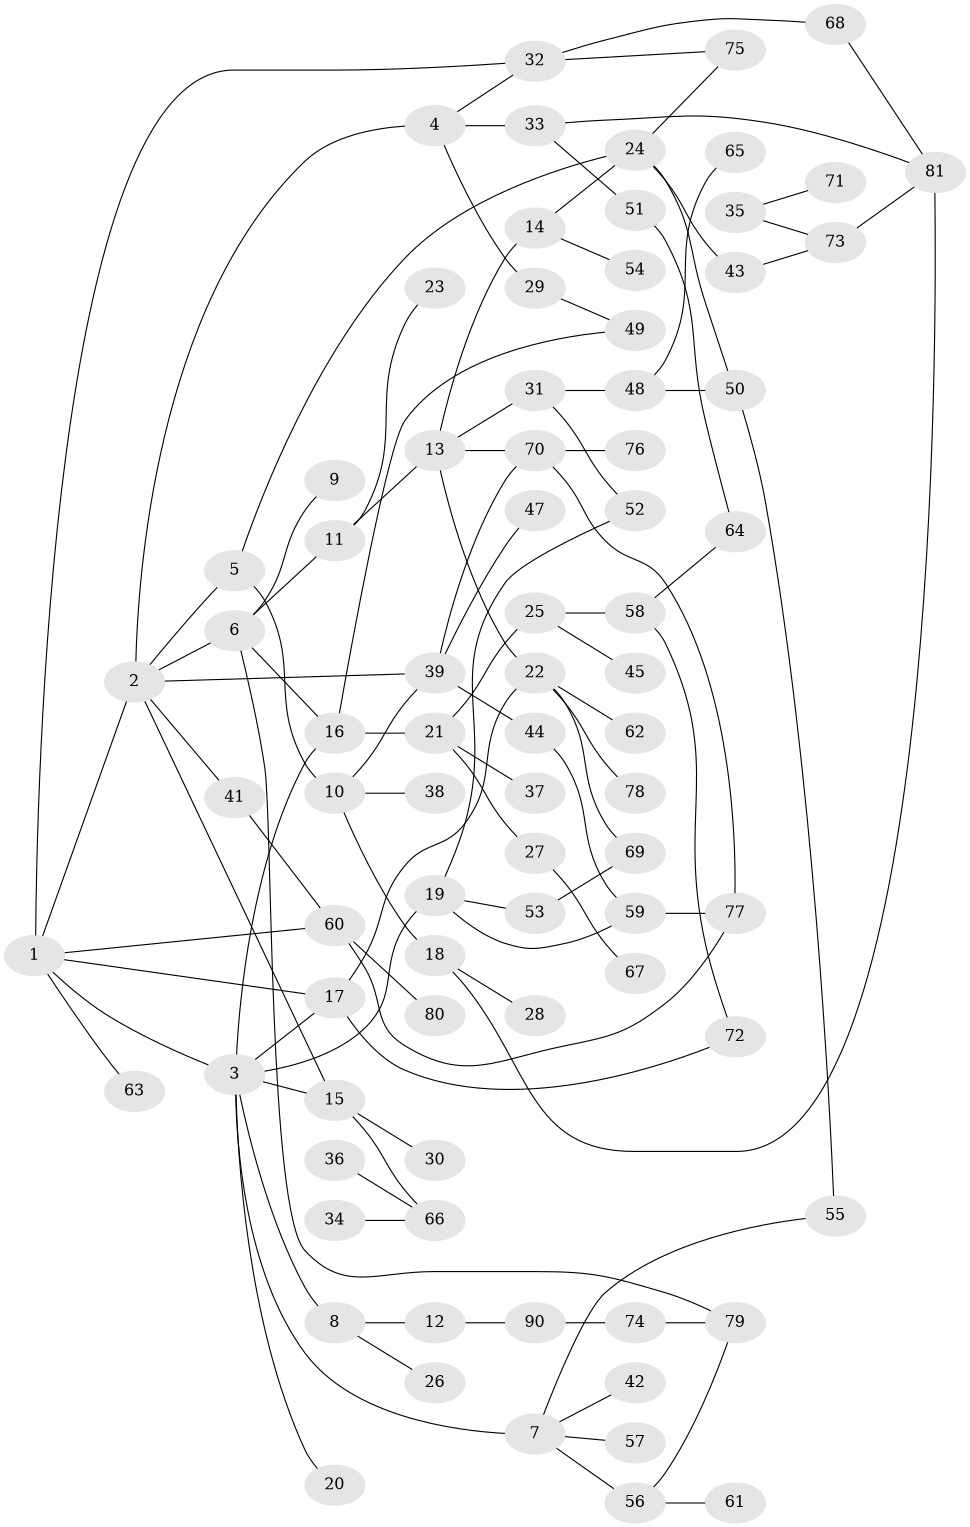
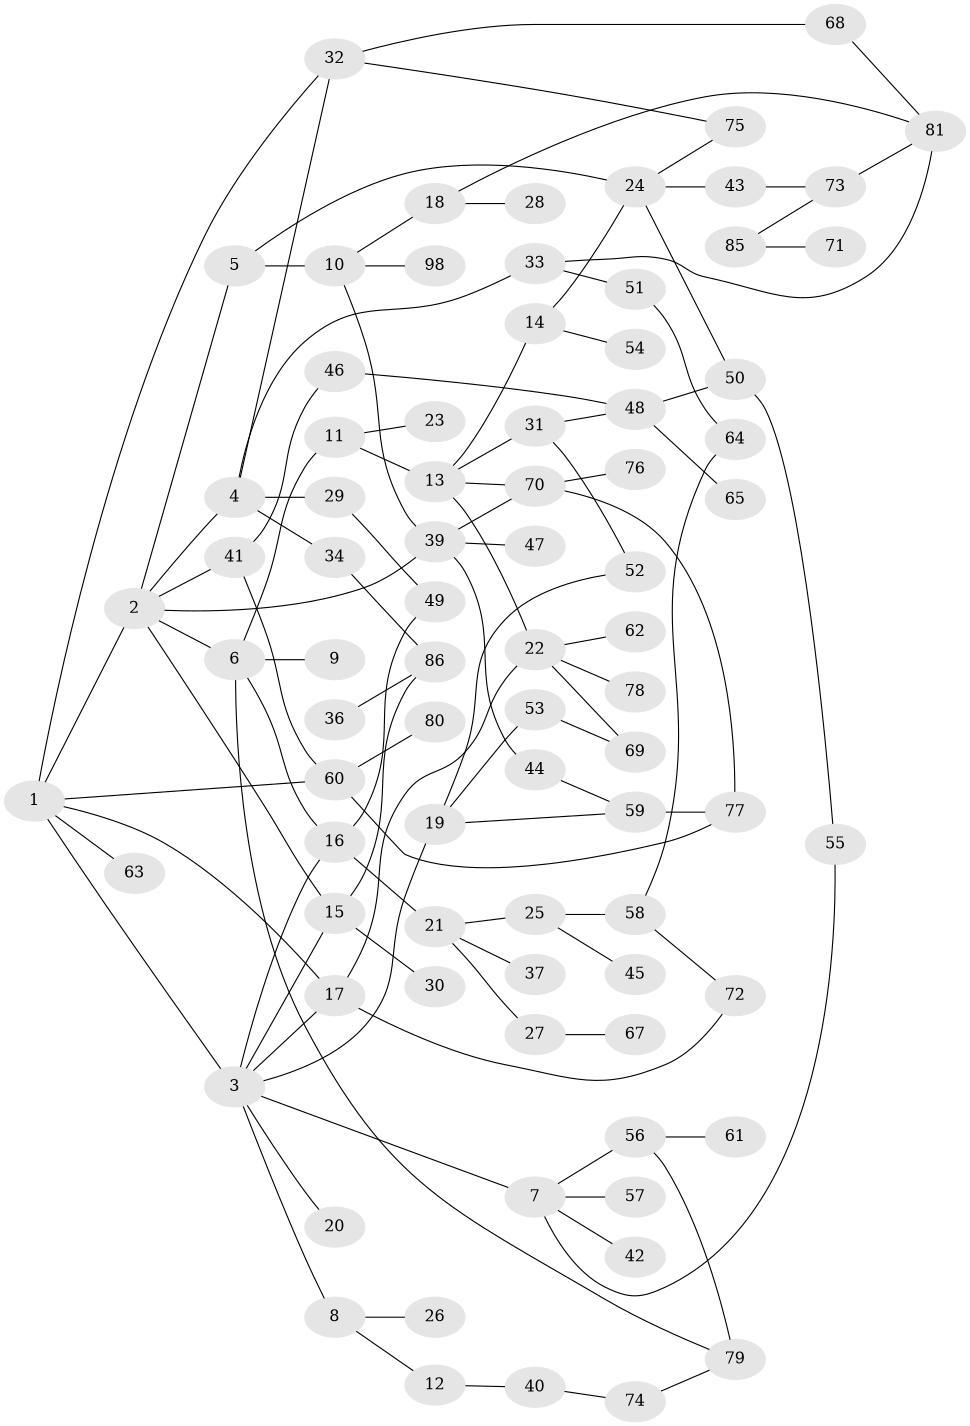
  graph {
    rankdir=LR
    node [color=gray90 style=filled]
    1
    2
    3
    17
    32
    63
    60
    4
    5
    6
    15
    39
    41
    19
    7
    8
    16
    20
    22
    72
    52
    53
    59
    75
    68
    29
    33
    34
    10
    24
    9
    11
    79
    30
-   66
+   66 [label=86]
    70
    44
    47
+   46
    42
    55
    56
    57
    12
    26
    21
    49
    81
    51
    18
-   38
+   38 [label=98]
    43
    50
    13
    23
    61
-   40 [label=90]
+   40
    28
    14
    31
    74
    54
    62
    69
    78
    48
    77
    76
    25
    27
    37
    45
    58
    67
    73
    64
    36
    65
-   35
+   35 [label=85]
    71
    80
    1 -- 2
    1 -- 3
    1 -- 17
    1 -- 32
    1 -- 63
    1 -- 60
    2 -- 4
    2 -- 5
    2 -- 6
    2 -- 15
    2 -- 39
    2 -- 41
    3 -- 17
    3 -- 15
    3 -- 19
    3 -- 7
    3 -- 8
    3 -- 16
    3 -- 20
    17 -- 22
    17 -- 72
    32 -- 75
    32 -- 68
    60 -- 77
    60 -- 80
    4 -- 32
    4 -- 29
    4 -- 33
+   4 -- 34
    5 -- 10
    5 -- 24
    6 -- 16
    6 -- 9
    6 -- 11
    6 -- 79
    15 -- 30
    15 -- 66
    39 -- 70
    39 -- 44
    39 -- 47
    41 -- 60
+   41 -- 46
    19 -- 52
    19 -- 53
    19 -- 59
    7 -- 42
    7 -- 55
    7 -- 56
    7 -- 57
    8 -- 12
    8 -- 26
    16 -- 21
    16 -- 49
    22 -- 62
    22 -- 69
    22 -- 78
    53 -- 69
    59 -- 77
    68 -- 81
    29 -- 49
    33 -- 81
    33 -- 51
    34 -- 66
    10 -- 39
    10 -- 18
    10 -- 38
    24 -- 75
    24 -- 43
    24 -- 50
    11 -- 13
    11 -- 23
    70 -- 77
    70 -- 76
    44 -- 59
+   46 -- 48
    56 -- 79
    56 -- 61
    12 -- 40
    21 -- 25
    21 -- 27
    21 -- 37
    51 -- 64
    18 -- 81
    18 -- 28
    43 -- 73
    50 -- 55
    13 -- 22
    13 -- 70
    13 -- 14
    13 -- 31
    40 -- 74
    14 -- 24
    14 -- 54
    31 -- 52
    31 -- 48
    74 -- 79
    48 -- 50
    48 -- 65
    25 -- 45
    25 -- 58
    27 -- 67
    58 -- 72
    58 -- 64
    73 -- 81
    36 -- 66
    35 -- 73
    35 -- 71
  }
